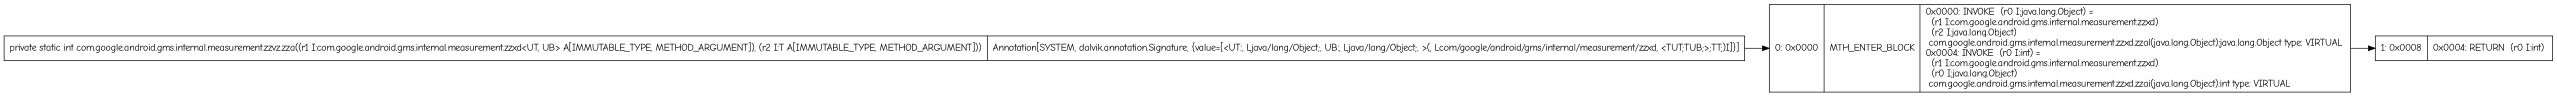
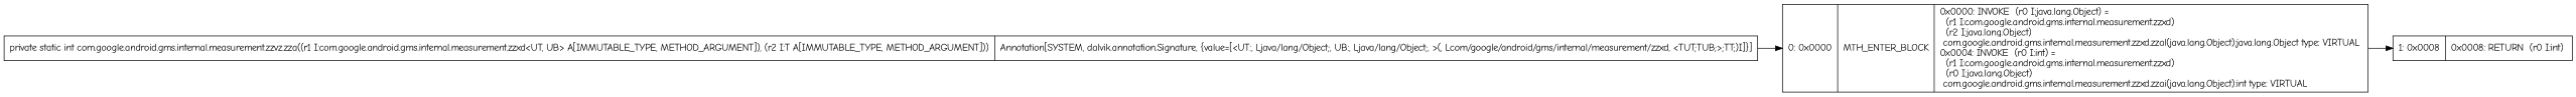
  digraph {
    rankdir=LR
    fontname="Comic Neue"
    node [shape=record fontname="Comic Neue"]
    edge [fontname="Comic Neue"]
    n1 [label="{0\:\ 0x0000|MTH_ENTER_BLOCK\l|0x0000: INVOKE  (r0 I:java.lang.Object) = \l  (r1 I:com.google.android.gms.internal.measurement.zzxd)\l  (r2 I:java.lang.Object)\l com.google.android.gms.internal.measurement.zzxd.zzal(java.lang.Object):java.lang.Object type: VIRTUAL \l0x0004: INVOKE  (r0 I:int) = \l  (r1 I:com.google.android.gms.internal.measurement.zzxd)\l  (r0 I:java.lang.Object)\l com.google.android.gms.internal.measurement.zzxd.zzai(java.lang.Object):int type: VIRTUAL \l}"]
-   n2 [label="{1\:\ 0x0008|0x0004: RETURN  (r0 I:int) \l}"]
+   n2 [label="{1\:\ 0x0008|0x0008: RETURN  (r0 I:int) \l}"]
    n3 [label="{private static int com.google.android.gms.internal.measurement.zzvz.zza((r1 I:com.google.android.gms.internal.measurement.zzxd\<UT, UB\> A[IMMUTABLE_TYPE, METHOD_ARGUMENT]), (r2 I:T A[IMMUTABLE_TYPE, METHOD_ARGUMENT]))  | Annotation[SYSTEM, dalvik.annotation.Signature, \{value=[\<UT:, Ljava\/lang\/Object;, UB:, Ljava\/lang\/Object;, \>(, Lcom\/google\/android\/gms\/internal\/measurement\/zzxd, \<TUT;TUB;\>;TT;)I]\}]\l}"]
    n1 -> n2
    n3 -> n1
  }
